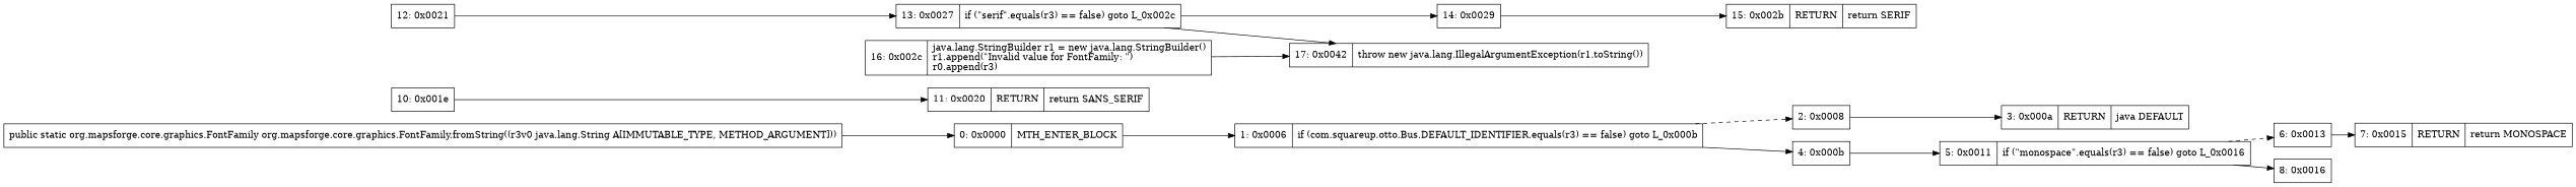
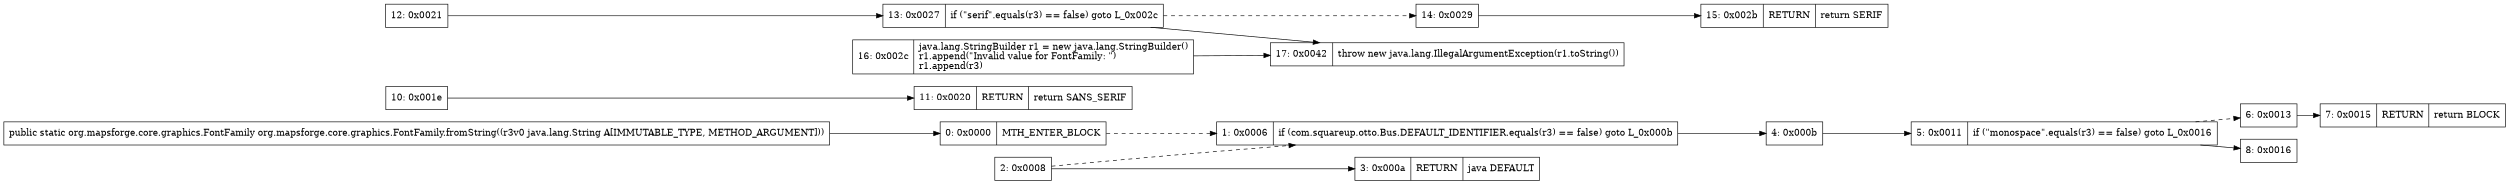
  digraph {
    rankdir=LR
    node [shape=record]
    n1 [label="{0\:\ 0x0000|MTH_ENTER_BLOCK\l}"]
    n2 [label="{1\:\ 0x0006|if (com.squareup.otto.Bus.DEFAULT_IDENTIFIER.equals(r3) == false) goto L_0x000b\l}"]
    n3 [label="{2\:\ 0x0008}"]
    n4 [label="{4\:\ 0x000b}"]
    n5 [label="{3\:\ 0x000a|RETURN\l|java DEFAULT\l}"]
    n6 [label="{5\:\ 0x0011|if (\"monospace\".equals(r3) == false) goto L_0x0016\l}"]
    n7 [label="{6\:\ 0x0013}"]
    n8 [label="{8\:\ 0x0016}"]
-   n9 [label="{7\:\ 0x0015|RETURN\l|return MONOSPACE\l}"]
+   n9 [label="{7\:\ 0x0015|RETURN\l|return BLOCK\l}"]
    n10 [label="{10\:\ 0x001e}"]
    n11 [label="{11\:\ 0x0020|RETURN\l|return SANS_SERIF\l}"]
    n12 [label="{12\:\ 0x0021}"]
    n13 [label="{13\:\ 0x0027|if (\"serif\".equals(r3) == false) goto L_0x002c\l}"]
    n14 [label="{14\:\ 0x0029}"]
    n15 [label="{17\:\ 0x0042|throw new java.lang.IllegalArgumentException(r1.toString())\l}"]
    n16 [label="{15\:\ 0x002b|RETURN\l|return SERIF\l}"]
-   n17 [label="{16\:\ 0x002c|java.lang.StringBuilder r1 = new java.lang.StringBuilder()\lr1.append(\"Invalid value for FontFamily: \")\lr0.append(r3)\l}"]
+   n17 [label="{16\:\ 0x002c|java.lang.StringBuilder r1 = new java.lang.StringBuilder()\lr1.append(\"Invalid value for FontFamily: \")\lr1.append(r3)\l}"]
    n18 [label="{public static org.mapsforge.core.graphics.FontFamily org.mapsforge.core.graphics.FontFamily.fromString((r3v0 java.lang.String A[IMMUTABLE_TYPE, METHOD_ARGUMENT])) }"]
-   n1 -> n2
-   n2 -> n3 [style=dashed]
+   n1 -> n2 [style=dashed]
+   n3 -> n2 [style=dashed]
    n2 -> n4
    n3 -> n5
    n4 -> n6
    n6 -> n7 [style=dashed]
    n6 -> n8
    n7 -> n9
    n10 -> n11
    n12 -> n13
-   n13 -> n14 [style=solid]
+   n13 -> n14 [style=dashed]
    n13 -> n15
    n14 -> n16
    n17 -> n15
    n18 -> n1
  }
